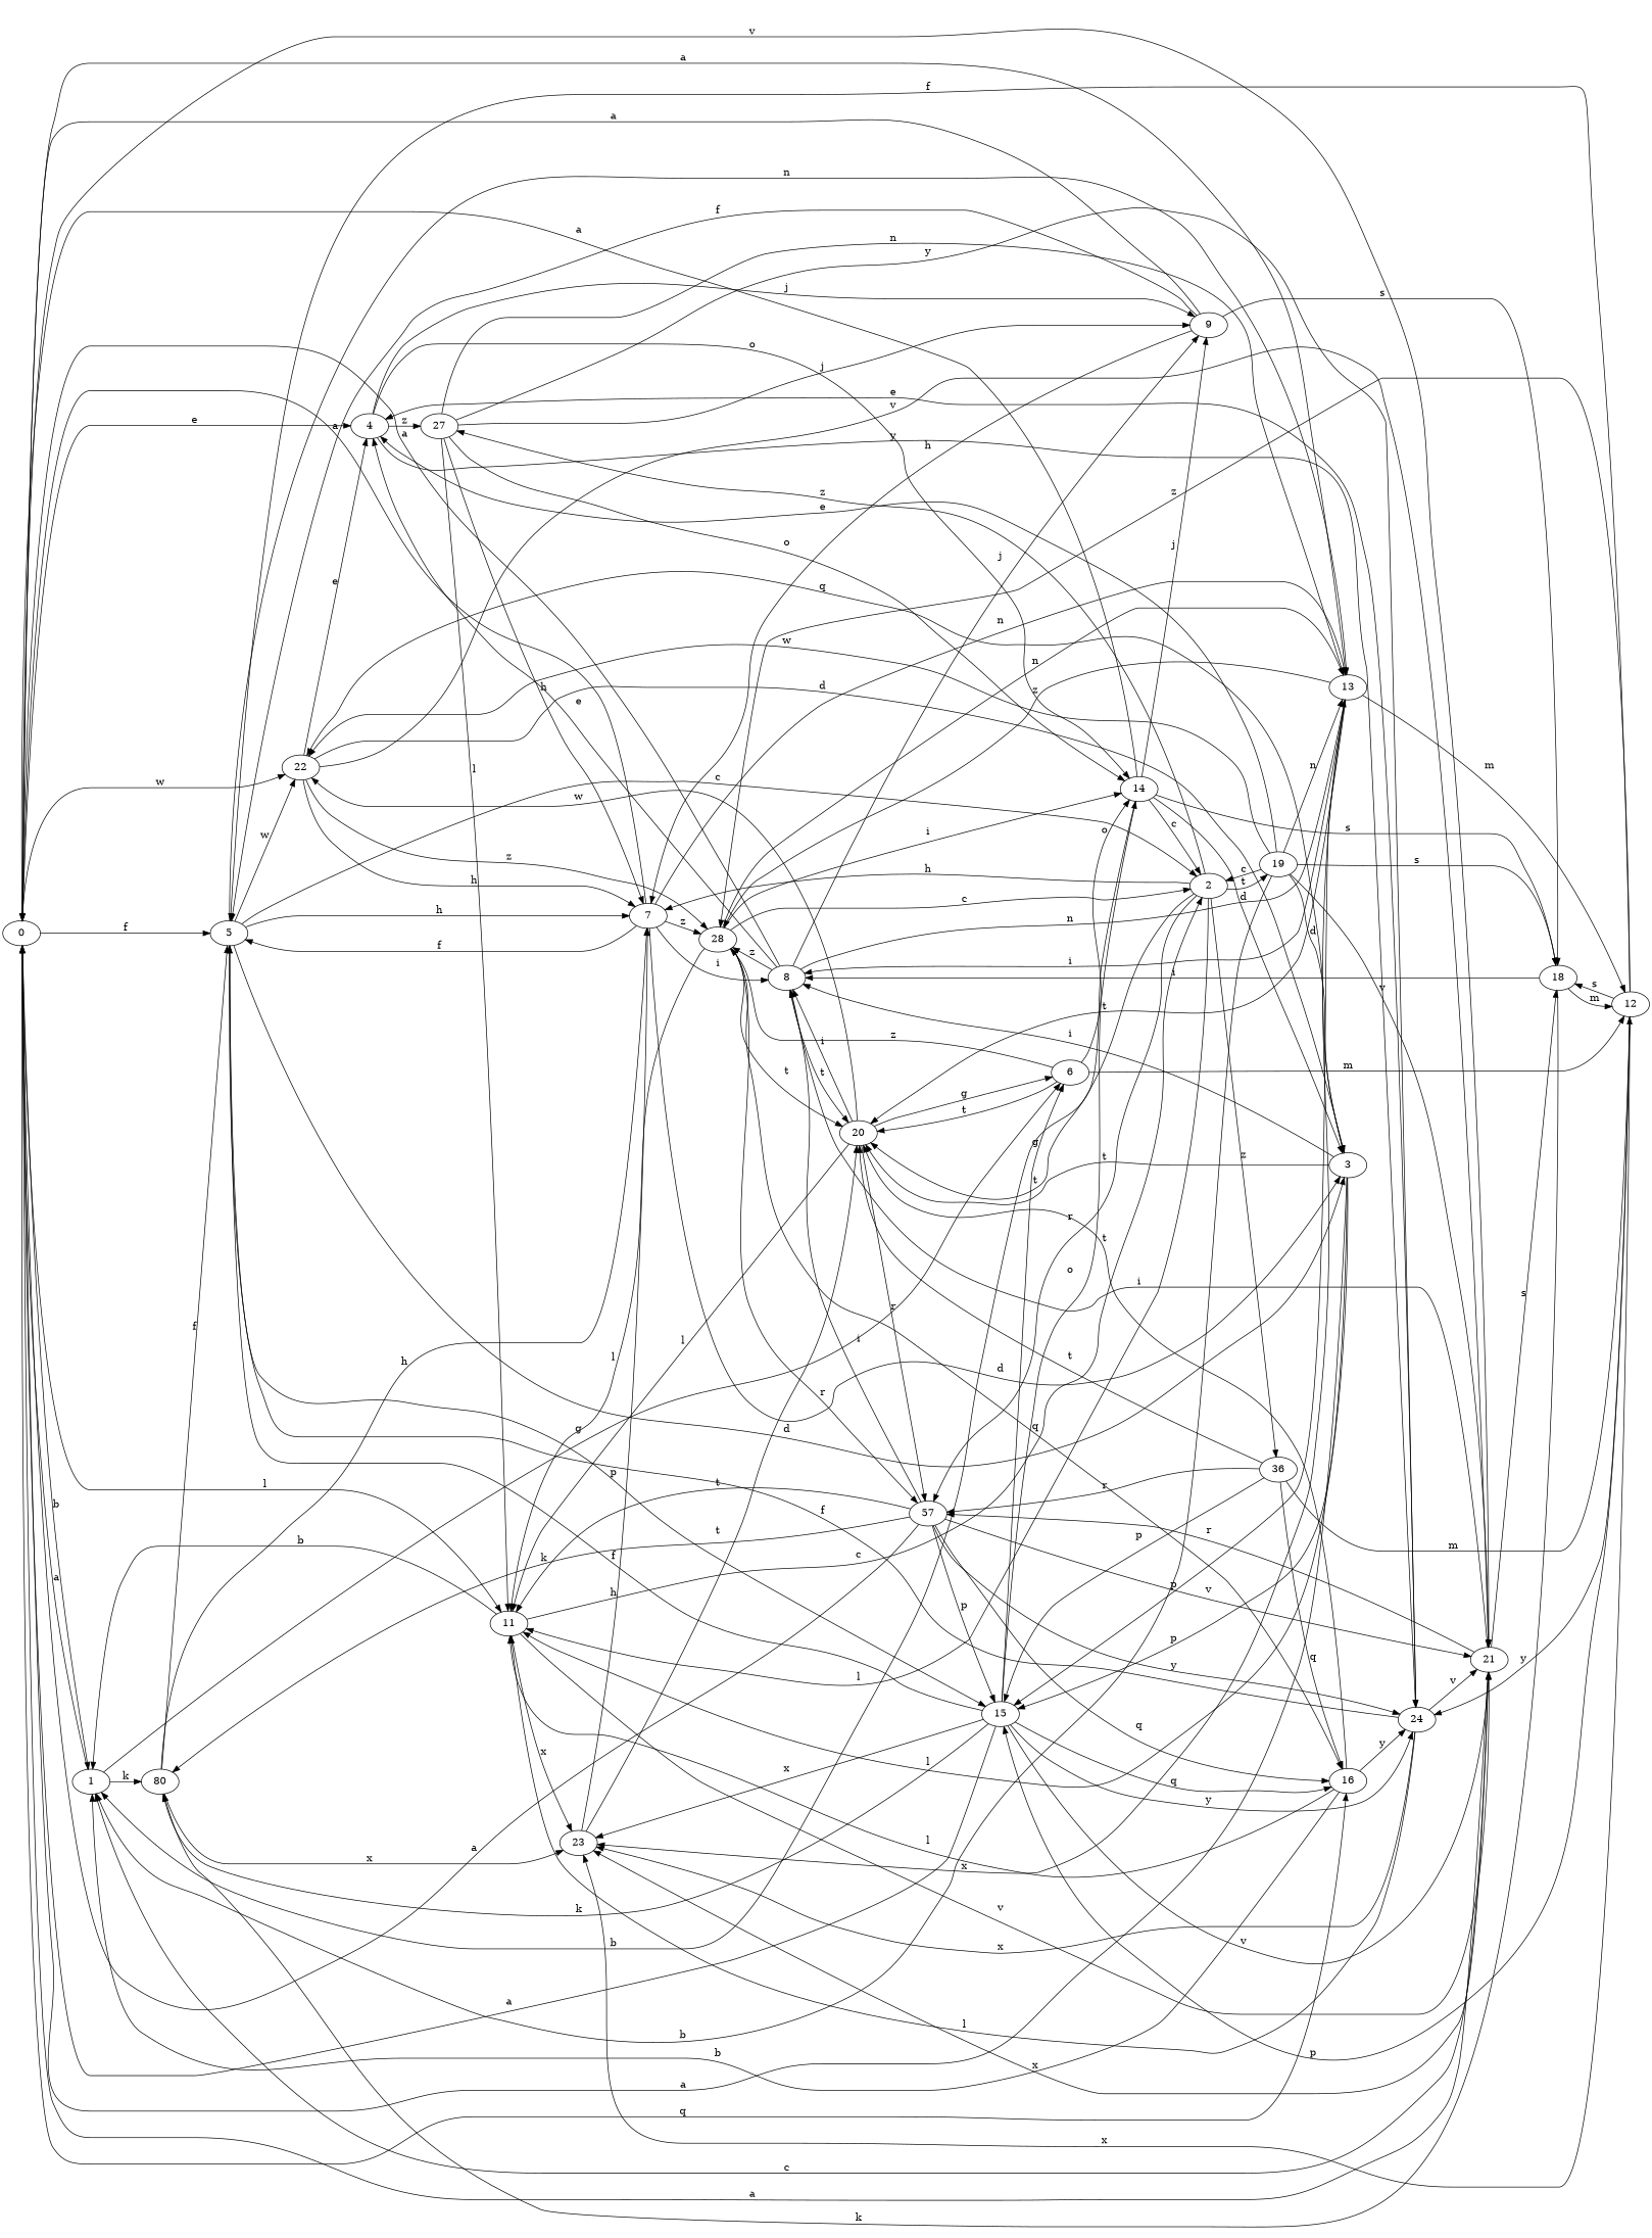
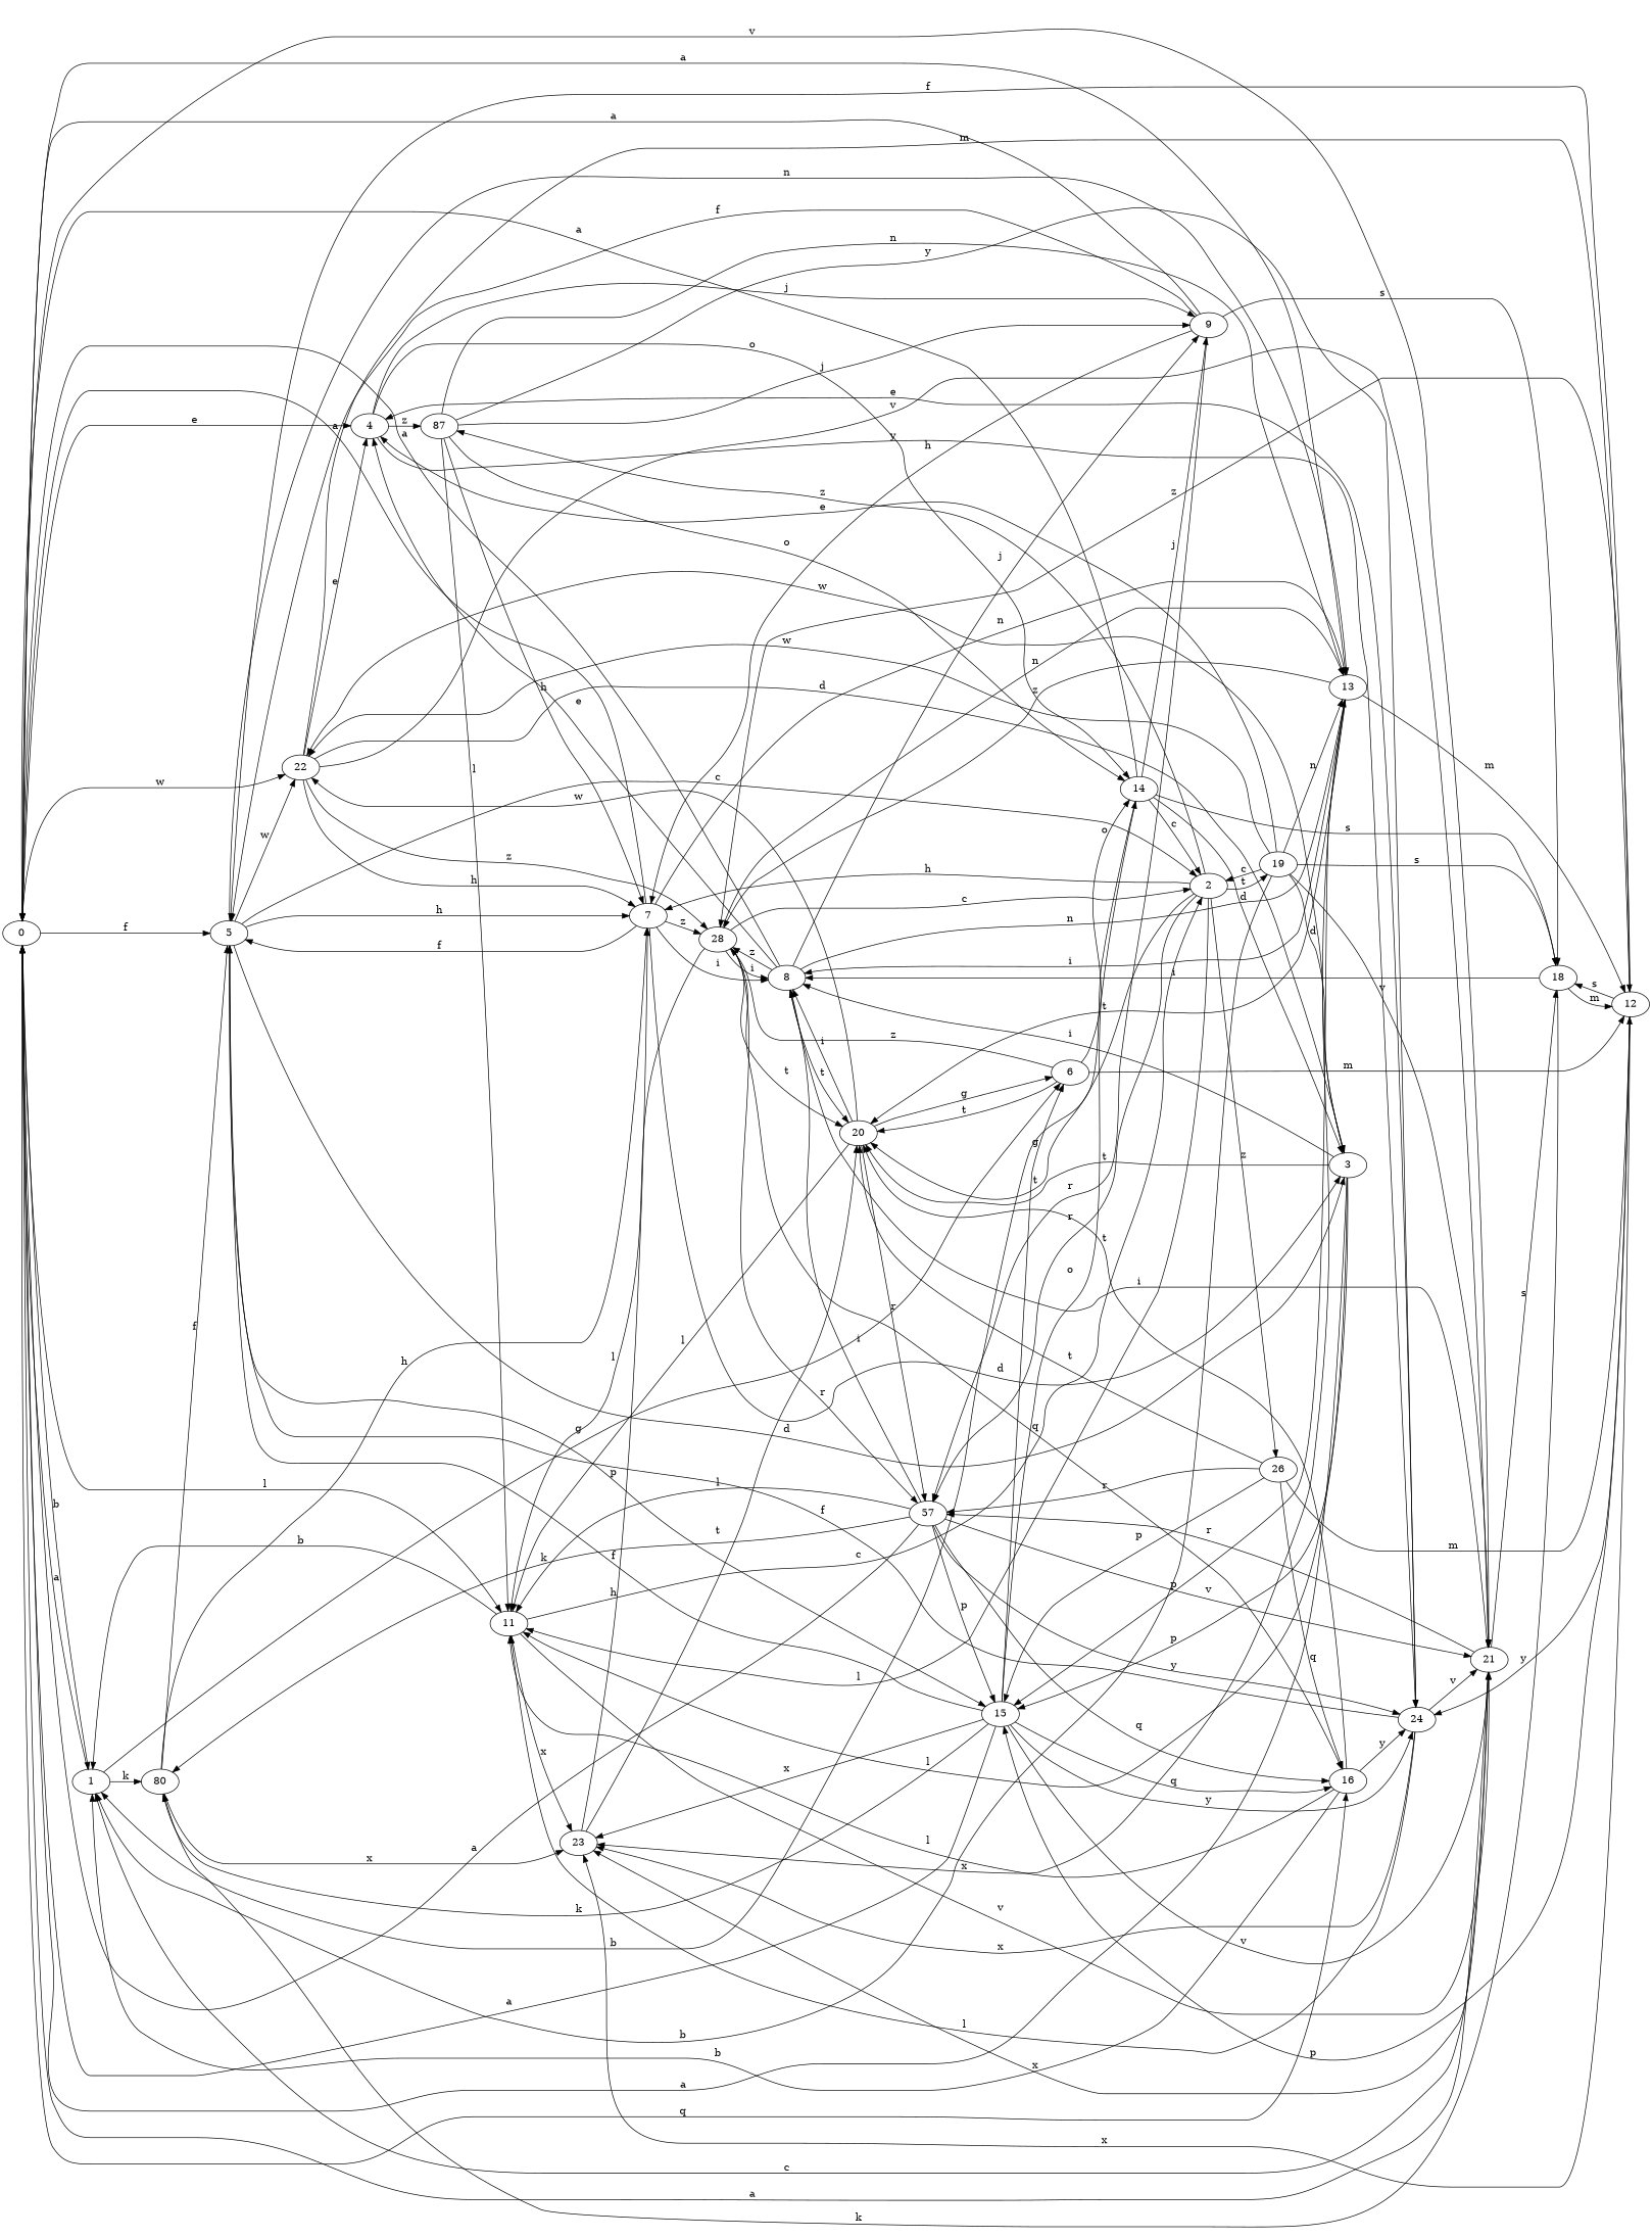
  strict digraph {
    rankdir=LR
    0
    1
    4
    5
    11
    16
    21
    22
    6
    n10 [label=80]
-   27
+   27 [label=87]
    9
    14
    24
    2
    7
    3
    15
    13
    23
    20
    n22 [label=57]
    8
    18
    12
    28
    19
-   26 [label=36]
+   26
    0 -> 1 [label=b]
    0 -> 4 [label=e]
    0 -> 5 [label=f]
    0 -> 11 [label=l]
    0 -> 16 [label=q]
    0 -> 21 [label=v]
    0 -> 22 [label=w]
    1 -> 0 [label=a]
    1 -> 6 [label=g]
    1 -> n10 [label=k]
    4 -> 27 [label=z]
    4 -> 9 [label=j]
    4 -> 14 [label=o]
    4 -> 24 [label=y]
    5 -> 22 [label=w]
    5 -> 2 [label=c]
    5 -> 7 [label=h]
    5 -> 3 [label=d]
    5 -> 15 [label=p]
    5 -> 13 [label=n]
    11 -> 1 [label=b]
    11 -> 21 [label=v]
    11 -> 2 [label=c]
    11 -> 23 [label=x]
    16 -> 1 [label=b]
    16 -> 11 [label=l]
    16 -> 24 [label=y]
    16 -> 20 [label=t]
    21 -> 0 [label=a]
    21 -> 1 [label=c]
    21 -> 23 [label=x]
    21 -> n22 [label=r]
    21 -> 8 [label=i]
    21 -> 18 [label=s]
    22 -> 4 [label=e]
    22 -> 21 [label=v]
    22 -> 7 [label=h]
    22 -> 3 [label=d]
+   22 -> 12 [label=m]
    22 -> 28 [label=z]
    6 -> 14 [label=o]
    6 -> 20 [label=t]
    6 -> 12 [label=m]
    6 -> 28 [label=z]
    n10 -> 5 [label=f]
    n10 -> 7 [label=h]
    n10 -> 23 [label=x]
    27 -> 11 [label=l]
    27 -> 9 [label=j]
    27 -> 14 [label=o]
    27 -> 24 [label=y]
    27 -> 7 [label=h]
    27 -> 13 [label=n]
    9 -> 0 [label=a]
    9 -> 5 [label=f]
    9 -> 7 [label=h]
+   9 -> n22 [label=r]
    9 -> 18 [label=s]
    14 -> 0 [label=a]
    14 -> 1 [label=b]
    14 -> 9 [label=j]
    14 -> 2 [label=c]
    14 -> 3 [label=d]
    14 -> 18 [label=s]
    24 -> 4 [label=e]
    24 -> 5 [label=f]
    24 -> 11 [label=l]
    24 -> 21 [label=v]
    24 -> 23 [label=x]
    2 -> 11 [label=l]
    2 -> 27 [label=z]
    2 -> 7 [label=h]
    2 -> 20 [label=t]
    2 -> n22 [label=r]
    2 -> 19 [label=t]
    2 -> 26 [label=z]
    7 -> 0 [label=a]
    7 -> 5 [label=f]
    7 -> 3 [label=d]
    7 -> 13 [label=n]
    7 -> 8 [label=i]
    7 -> 28 [label=z]
    3 -> 0 [label=a]
    3 -> 11 [label=l]
-   3 -> 22 [label=q]
+   3 -> 22 [label=w]
    3 -> 15 [label=p]
    3 -> 20 [label=t]
    3 -> 8 [label=i]
    15 -> 0 [label=a]
    15 -> 5 [label=f]
    15 -> 16 [label=q]
    15 -> 21 [label=v]
    15 -> 6 [label=g]
    15 -> n10 [label=k]
    15 -> 14 [label=o]
    15 -> 24 [label=y]
    15 -> 23 [label=x]
    13 -> 0 [label=a]
    13 -> 15 [label=p]
    13 -> 23 [label=x]
    13 -> 20 [label=t]
    13 -> 8 [label=i]
    13 -> 12 [label=m]
    13 -> 28 [label=z]
    23 -> 7 [label=h]
    23 -> 20 [label=t]
    20 -> 11 [label=l]
    20 -> 22 [label=w]
    20 -> 6 [label=g]
    20 -> n22 [label=r]
    20 -> 8 [label=i]
    n22 -> 0 [label=a]
-   n22 -> 11 [label=t]
+   n22 -> 11 [label=l]
    n22 -> 16 [label=q]
    n22 -> 21 [label=v]
    n22 -> n10 [label=k]
    n22 -> 24 [label=y]
    n22 -> 15 [label=p]
    n22 -> 8 [label=i]
    8 -> 0 [label=a]
    8 -> 4 [label=e]
    8 -> 9 [label=j]
    8 -> 13 [label=n]
    8 -> 20 [label=t]
    8 -> 28 [label=z]
    18 -> n10 [label=k]
    18 -> 8 [label=i]
    18 -> 12 [label=m]
    12 -> 5 [label=f]
    12 -> 24 [label=y]
    12 -> 15 [label=p]
    12 -> 23 [label=x]
    12 -> 18 [label=s]
    12 -> 28 [label=z]
    28 -> 11 [label=l]
    28 -> 16 [label=q]
    28 -> 2 [label=c]
    28 -> 13 [label=n]
    28 -> 20 [label=t]
    28 -> n22 [label=r]
-   28 -> 14 [label=i]
+   28 -> 8 [label=i]
    19 -> 1 [label=b]
    19 -> 4 [label=e]
    19 -> 21 [label=v]
    19 -> 22 [label=w]
    19 -> 2 [label=c]
    19 -> 3 [label=d]
    19 -> 13 [label=n]
    19 -> 18 [label=s]
    26 -> 16 [label=q]
    26 -> 15 [label=p]
    26 -> 20 [label=t]
    26 -> n22 [label=r]
    26 -> 12 [label=m]
  }
